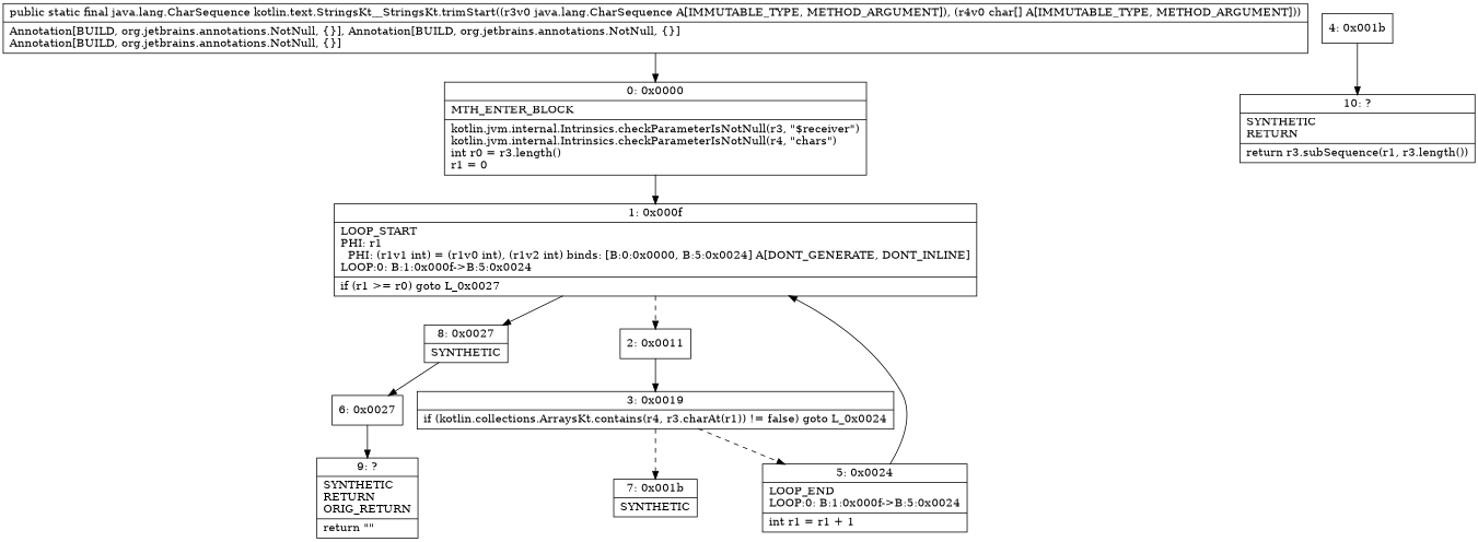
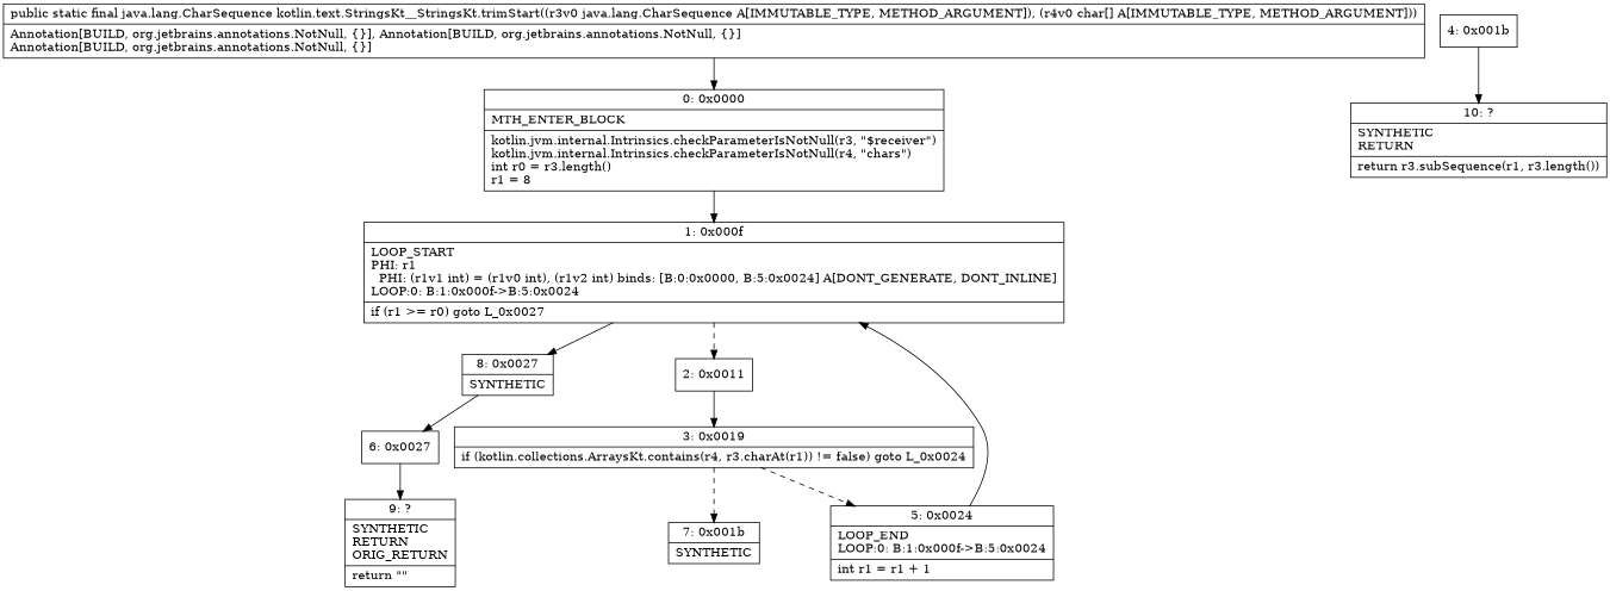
  digraph {
    node [shape=record]
-   n1 [label="{0\:\ 0x0000|MTH_ENTER_BLOCK\l|kotlin.jvm.internal.Intrinsics.checkParameterIsNotNull(r3, \"$receiver\")\lkotlin.jvm.internal.Intrinsics.checkParameterIsNotNull(r4, \"chars\")\lint r0 = r3.length()\lr1 = 0\l}"]
+   n1 [label="{0\:\ 0x0000|MTH_ENTER_BLOCK\l|kotlin.jvm.internal.Intrinsics.checkParameterIsNotNull(r3, \"$receiver\")\lkotlin.jvm.internal.Intrinsics.checkParameterIsNotNull(r4, \"chars\")\lint r0 = r3.length()\lr1 = 8\l}"]
    n2 [label="{1\:\ 0x000f|LOOP_START\lPHI: r1 \l  PHI: (r1v1 int) = (r1v0 int), (r1v2 int) binds: [B:0:0x0000, B:5:0x0024] A[DONT_GENERATE, DONT_INLINE]\lLOOP:0: B:1:0x000f\-\>B:5:0x0024\l|if (r1 \>= r0) goto L_0x0027\l}"]
    n3 [label="{2\:\ 0x0011}"]
    n4 [label="{8\:\ 0x0027|SYNTHETIC\l}"]
    n5 [label="{3\:\ 0x0019|if (kotlin.collections.ArraysKt.contains(r4, r3.charAt(r1)) != false) goto L_0x0024\l}"]
    n6 [label="{6\:\ 0x0027}"]
    n7 [label="{5\:\ 0x0024|LOOP_END\lLOOP:0: B:1:0x000f\-\>B:5:0x0024\l|int r1 = r1 + 1\l}"]
    n8 [label="{7\:\ 0x001b|SYNTHETIC\l}"]
    n9 [label="{4\:\ 0x001b}"]
    n10 [label="{10\:\ ?|SYNTHETIC\lRETURN\l|return r3.subSequence(r1, r3.length())\l}"]
    n11 [label="{9\:\ ?|SYNTHETIC\lRETURN\lORIG_RETURN\l|return \"\"\l}"]
    n12 [label="{public static final java.lang.CharSequence kotlin.text.StringsKt__StringsKt.trimStart((r3v0 java.lang.CharSequence A[IMMUTABLE_TYPE, METHOD_ARGUMENT]), (r4v0 char[] A[IMMUTABLE_TYPE, METHOD_ARGUMENT]))  | Annotation[BUILD, org.jetbrains.annotations.NotNull, \{\}], Annotation[BUILD, org.jetbrains.annotations.NotNull, \{\}]\lAnnotation[BUILD, org.jetbrains.annotations.NotNull, \{\}]\l}"]
    n1 -> n2
    n2 -> n3 [style=dashed]
    n2 -> n4
    n3 -> n5
    n4 -> n6
    n5 -> n7 [style=dashed]
    n5 -> n8 [style=dashed]
    n6 -> n11
    n7 -> n2
    n9 -> n10
    n12 -> n1
  }
